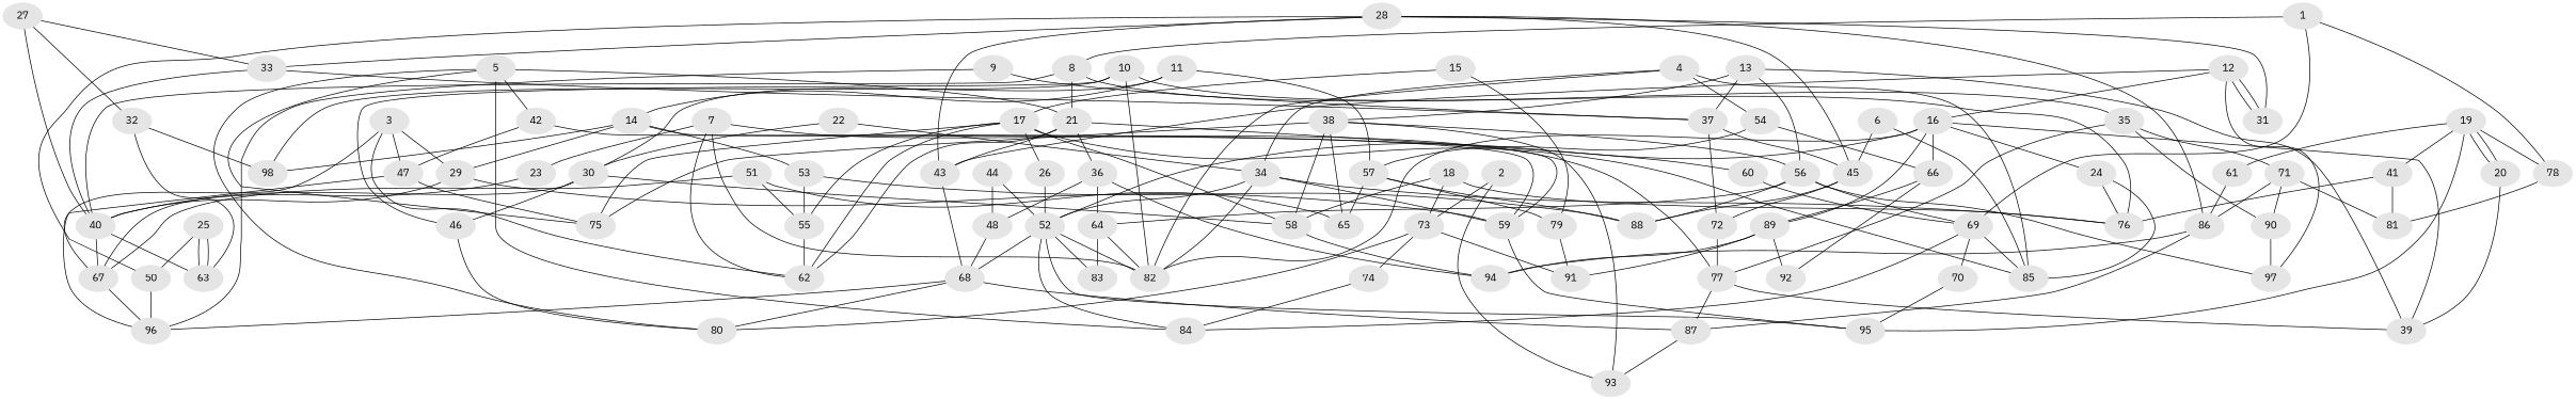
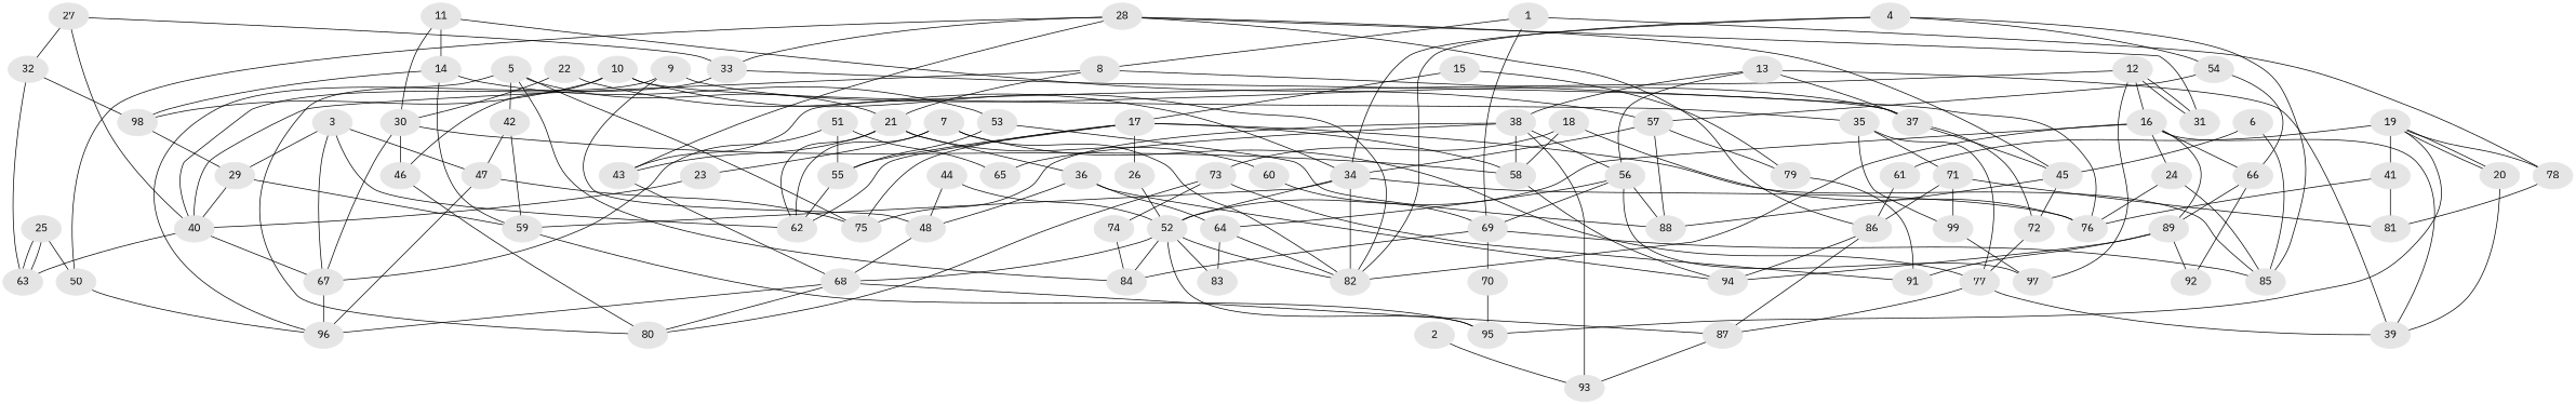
  graph {
    fontname="IBM Plex Sans"
    node [color=gray90 fontname="IBM Plex Sans" style=filled]
    edge [fontname="IBM Plex Sans"]
    1
    8
    69
    78
    21
    40
    76
    85
    84
    70
    81
    2
    73
    93
    80
    74
    91
    3
    29
    47
    62
    67
    59
    75
    96
    4
    34
    54
    82
    52
    57
    66
    5
    42
    43
    36
    60
    6
    45
    72
    88
    7
    23
    77
    39
    87
    63
    9
    37
    48
    68
    10
    35
    46
    98
    71
-   90
+   90 [label=99]
    11
    14
    30
    53
    58
    79
    65
    12
    16
    31
    97
    24
    89
    13
    38
    56
    64
    55
    95
    15
    17
    26
    83
    92
    94
    18
    19
    20
    41
    61
    86
    22
    25
    50
    27
    32
    33
    28
    44
    51
    1 -- 8
    1 -- 69
    1 -- 78
    8 -- 21
    8 -- 40
    8 -- 76
    69 -- 85
    69 -- 84
    69 -- 70
    78 -- 81
    21 -- 62
    21 -- 43
    21 -- 36
    21 -- 60
    40 -- 67
    40 -- 63
    70 -- 95
-   2 -- 73
    2 -- 93
    73 -- 80
    73 -- 74
    73 -- 91
    74 -- 84
    3 -- 29
    3 -- 47
    3 -- 62
    3 -- 67
    29 -- 40
    29 -- 59
    47 -- 75
    47 -- 96
    67 -- 96
    59 -- 95
    4 -- 85
    4 -- 34
    4 -- 54
    4 -- 82
    34 -- 76
    34 -- 59
    34 -- 82
    34 -- 52
    54 -- 57
    54 -- 66
    52 -- 84
    52 -- 82
    52 -- 68
    52 -- 95
    52 -- 83
    57 -- 88
    57 -- 79
-   57 -- 65
+   57 -- 34
    66 -- 89
    66 -- 92
    5 -- 21
    5 -- 84
    5 -- 80
    5 -- 75
    5 -- 42
    42 -- 47
    42 -- 59
    43 -- 68
    36 -- 48
    36 -- 64
    36 -- 94
    60 -- 69
    6 -- 85
    6 -- 45
    45 -- 72
    45 -- 88
    72 -- 77
    7 -- 62
    7 -- 82
    7 -- 23
    7 -- 77
    23 -- 40
    77 -- 39
    77 -- 87
    87 -- 93
    9 -- 96
    9 -- 37
+   9 -- 48
    37 -- 45
    37 -- 72
    48 -- 68
    68 -- 80
    68 -- 96
    68 -- 87
    10 -- 82
    10 -- 35
    10 -- 46
    10 -- 98
    35 -- 77
    35 -- 71
    35 -- 90
    46 -- 80
    71 -- 81
    71 -- 90
    71 -- 86
    90 -- 97
    11 -- 57
    11 -- 14
    11 -- 30
-   14 -- 29
+   98 -- 29
    14 -- 59
    14 -- 98
    14 -- 53
    30 -- 67
    30 -- 46
    30 -- 58
    53 -- 88
    53 -- 55
    58 -- 94
    79 -- 91
    12 -- 43
    12 -- 16
    12 -- 31
    12 -- 31
    12 -- 97
    16 -- 82
    16 -- 52
    16 -- 66
    16 -- 39
    16 -- 24
    16 -- 89
    24 -- 76
    24 -- 85
    89 -- 91
    89 -- 92
    89 -- 94
    13 -- 39
    13 -- 37
    13 -- 38
    13 -- 56
    38 -- 93
    38 -- 75
    38 -- 58
    38 -- 65
    38 -- 56
    56 -- 69
    56 -- 88
    56 -- 97
    56 -- 64
    64 -- 82
    64 -- 83
    55 -- 62
    15 -- 79
    15 -- 17
    17 -- 85
    17 -- 62
    17 -- 75
    17 -- 58
    17 -- 55
    17 -- 26
    26 -- 52
    18 -- 76
    18 -- 73
    18 -- 58
    19 -- 78
    19 -- 95
    19 -- 20
    19 -- 20
    19 -- 41
    19 -- 61
    20 -- 39
    41 -- 76
    41 -- 81
    61 -- 86
    86 -- 87
    86 -- 94
    22 -- 34
    22 -- 30
    25 -- 63
    25 -- 63
    25 -- 50
    50 -- 96
    27 -- 40
    27 -- 32
    27 -- 33
    32 -- 63
    32 -- 98
    33 -- 40
    33 -- 37
    28 -- 43
    28 -- 45
    28 -- 31
    28 -- 86
    28 -- 50
    28 -- 33
    44 -- 52
    44 -- 48
    51 -- 67
    51 -- 65
    51 -- 55
  }
